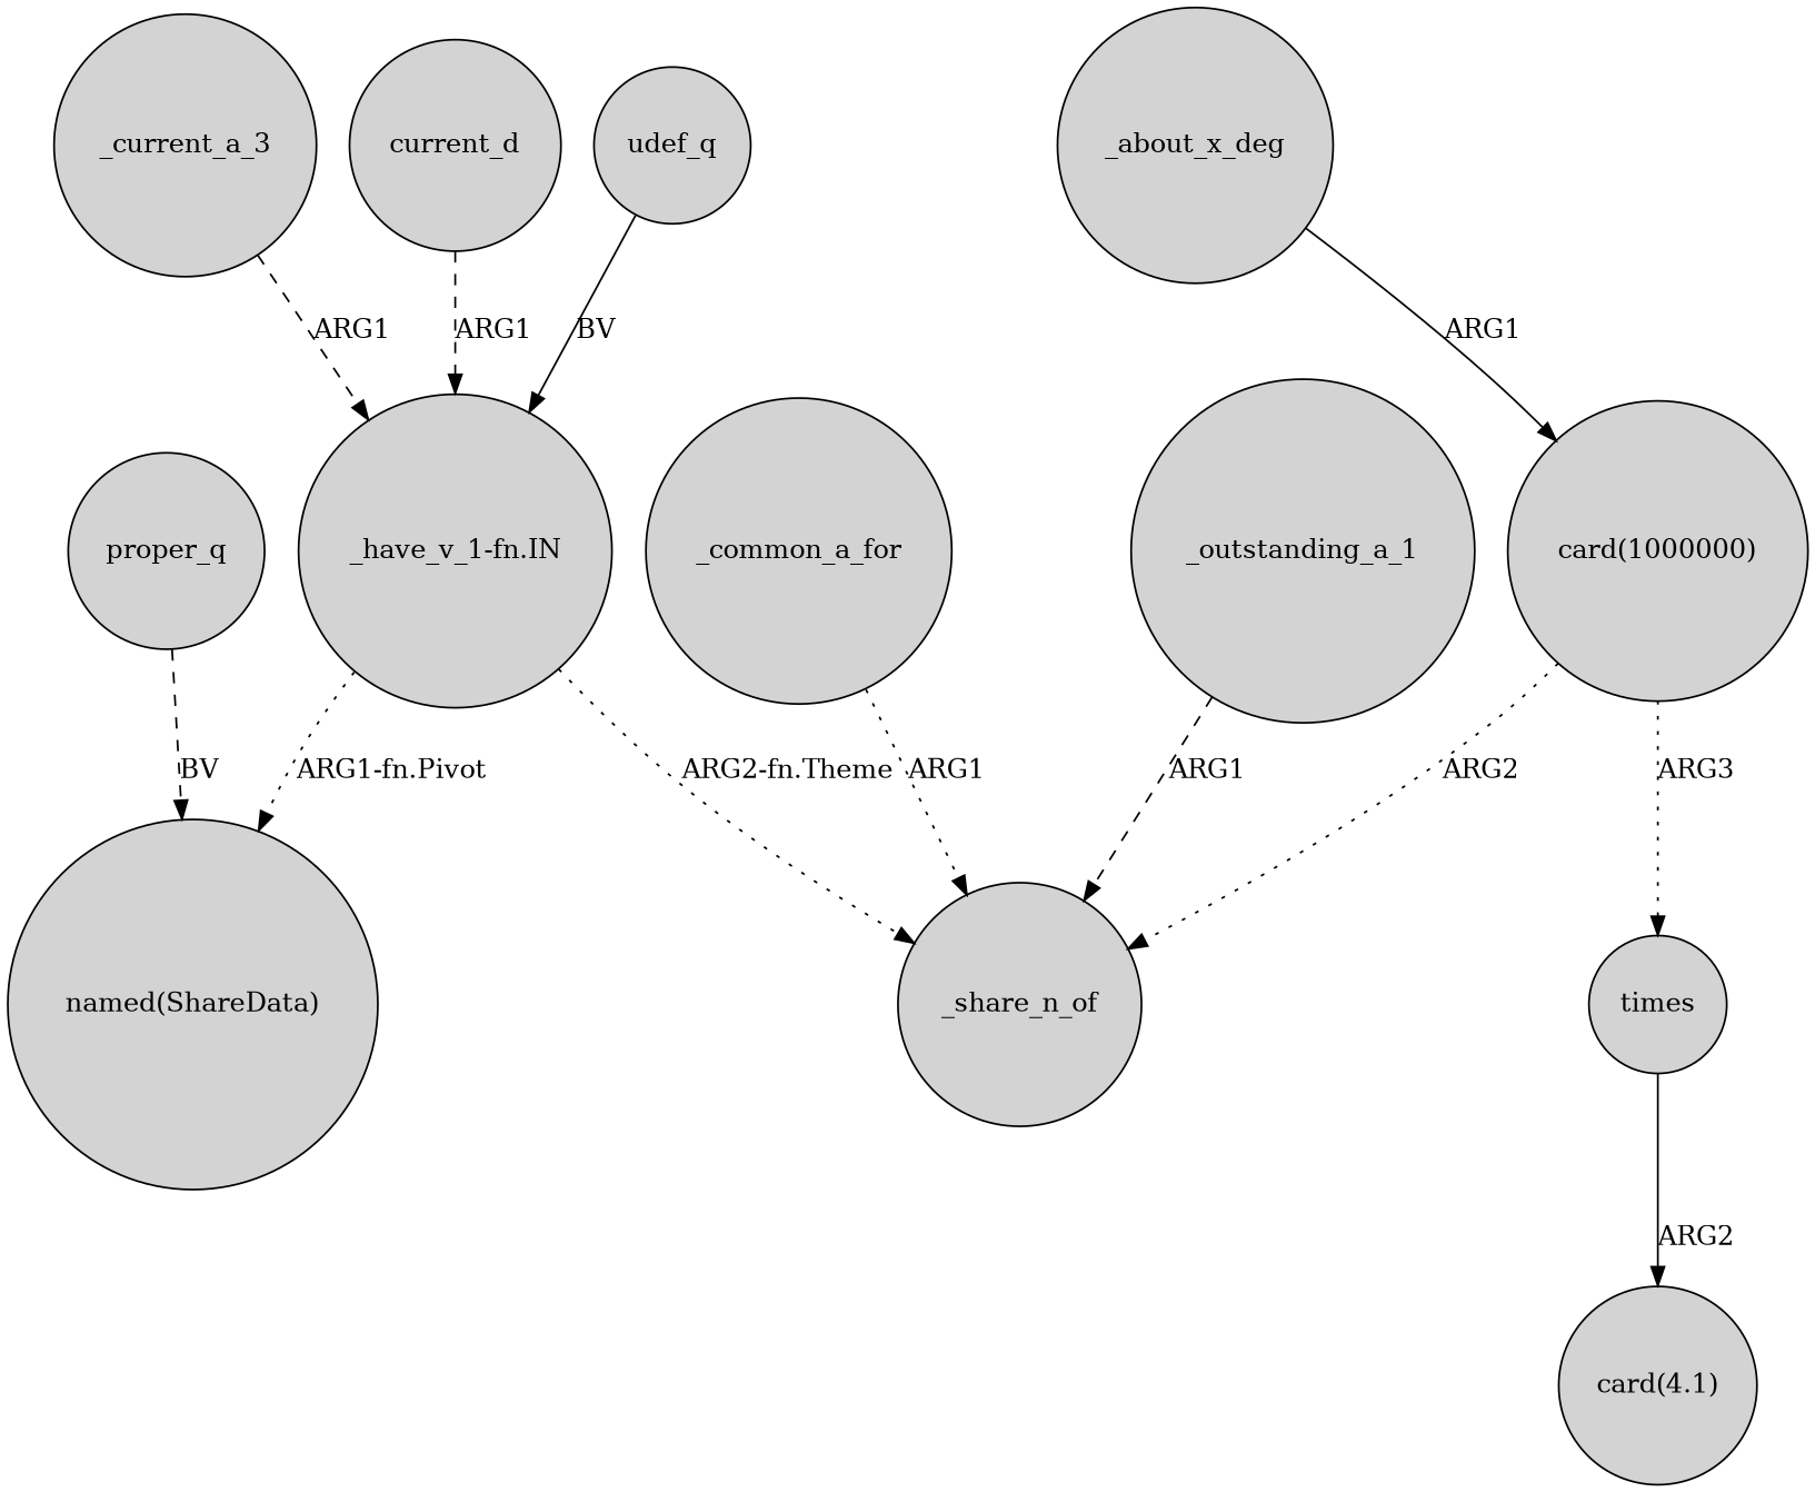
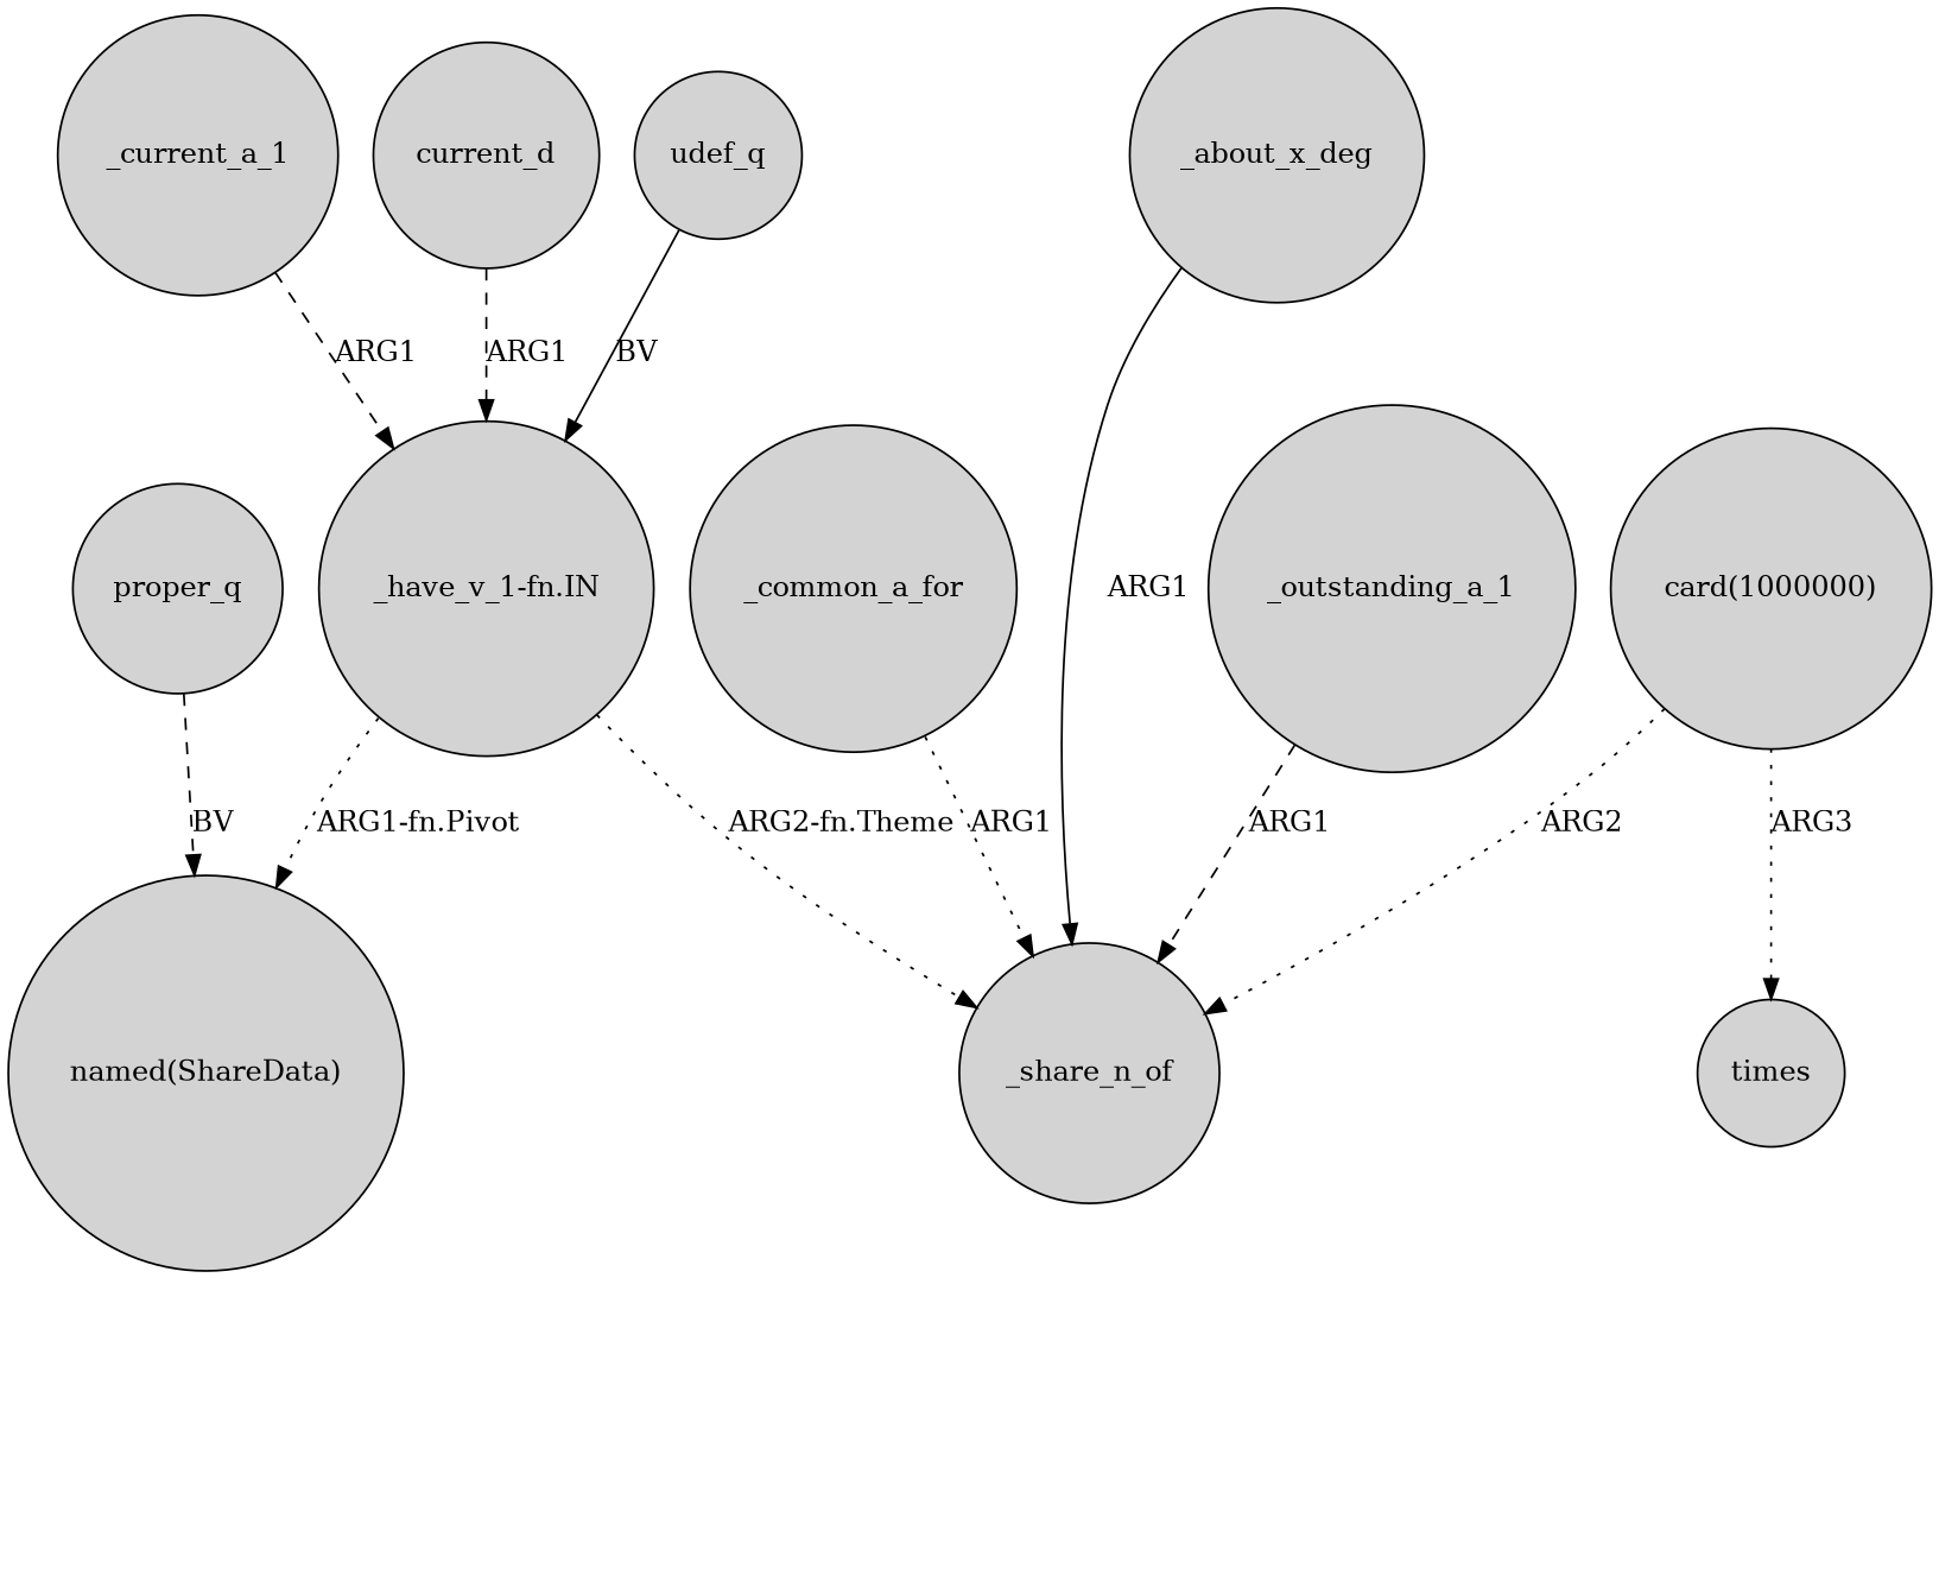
  digraph {
    node [shape=circle style=filled]
    edge [style=dotted]
    n1 [label=current_d]
    "_have_v_1-fn.IN"
    "named(ShareData)"
    _share_n_of
    proper_q
    times
-   "card(4.1)"
    "card(1000000)"
    udef_q
    _outstanding_a_1
    _common_a_for
-   _current_a_1 [label=_current_a_3]
+   _current_a_1
    _about_x_deg
    n1 -> "_have_v_1-fn.IN" [label=ARG1 style=dashed]
    "_have_v_1-fn.IN" -> "named(ShareData)" [label="ARG1-fn.Pivot"]
    "_have_v_1-fn.IN" -> _share_n_of [label="ARG2-fn.Theme"]
    proper_q -> "named(ShareData)" [label=BV style=dashed]
-   times -> "card(4.1)" [label=ARG2 style=solid]
    "card(1000000)" -> _share_n_of [label=ARG2]
    "card(1000000)" -> times [label=ARG3]
    udef_q -> "_have_v_1-fn.IN" [label=BV style=solid]
    _outstanding_a_1 -> _share_n_of [label=ARG1 style=dashed]
    _common_a_for -> _share_n_of [label=ARG1]
    _current_a_1 -> "_have_v_1-fn.IN" [label=ARG1 style=dashed]
-   _about_x_deg -> "card(1000000)" [label=ARG1 style=solid]
+   _about_x_deg -> _share_n_of [label=ARG1 style=solid]
  }
